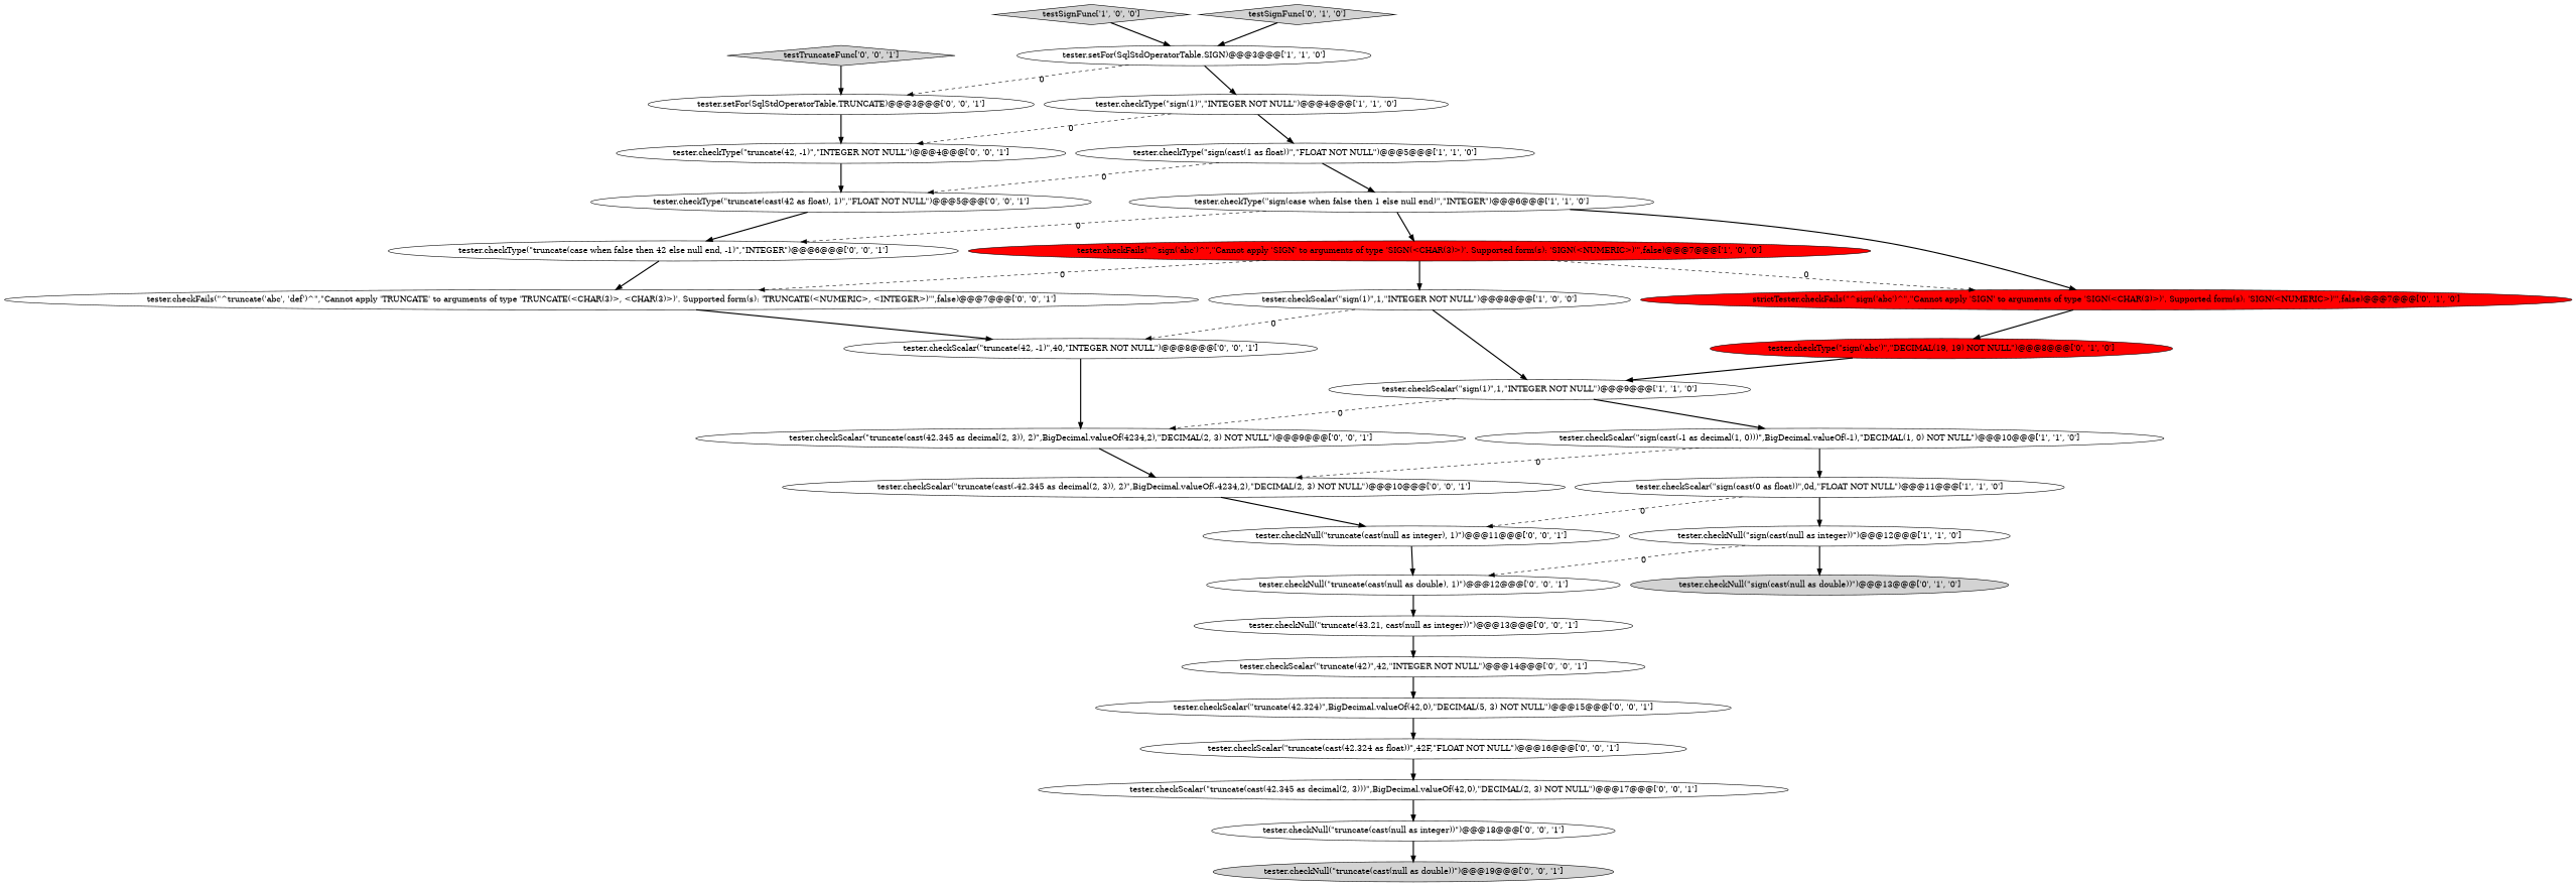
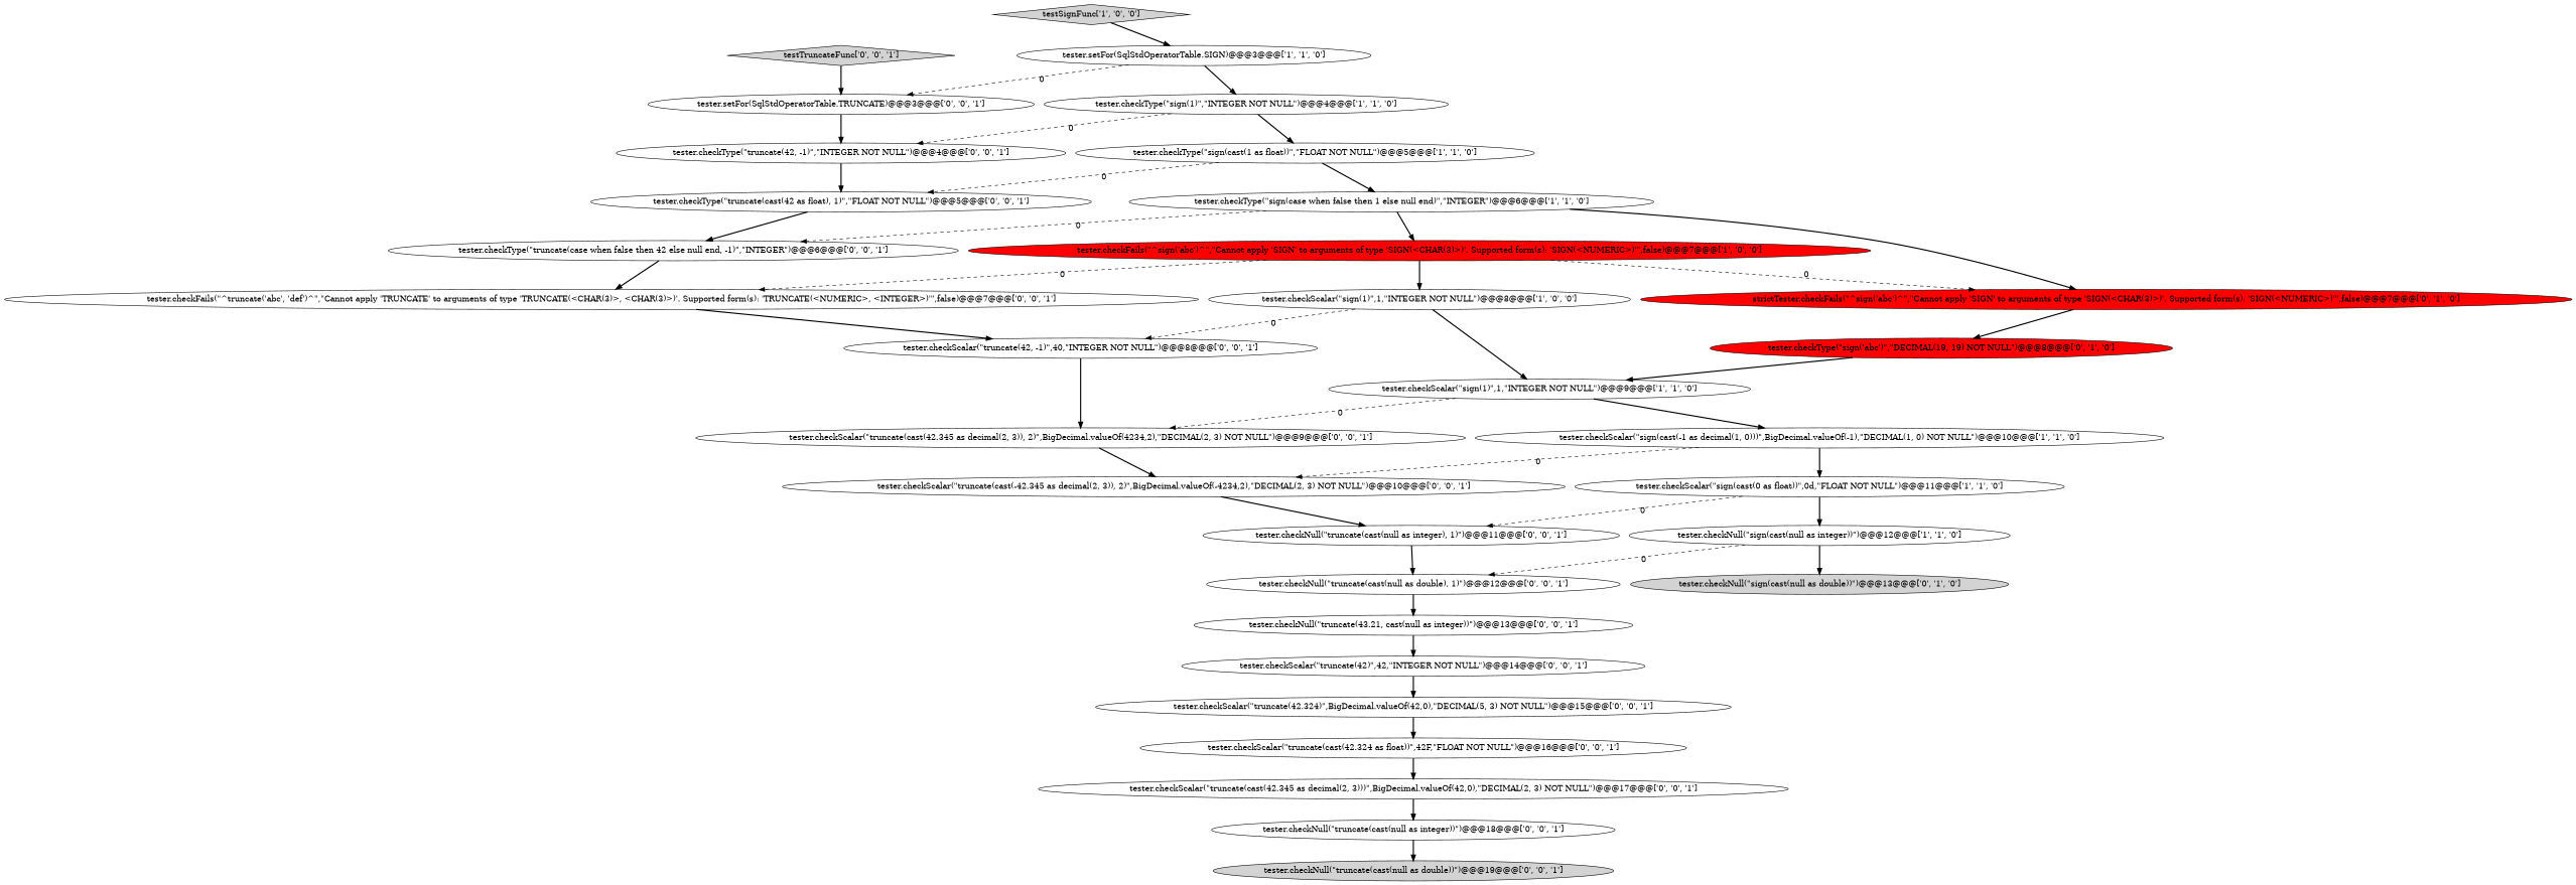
  digraph {
    node [fillcolor=white shape=ellipse style=filled]
    edge [style=bold]
    n1 [label="tester.checkType(\"sign(case when false then 1 else null end)\",\"INTEGER\")@@@6@@@['1', '1', '0']"]
    n2 [fillcolor=red label="strictTester.checkFails(\"^sign('abc')^\",\"Cannot apply 'SIGN' to arguments of type 'SIGN\(<CHAR\(3\)>\)'\. Supported form\(s\): 'SIGN\(<NUMERIC>\)'\",false)@@@7@@@['0', '1', '0']"]
    n3 [label="tester.checkType(\"truncate(case when false then 42 else null end, -1)\",\"INTEGER\")@@@6@@@['0', '0', '1']"]
    n4 [fillcolor=red label="tester.checkFails(\"^sign('abc')^\",\"Cannot apply 'SIGN' to arguments of type 'SIGN\(<CHAR\(3\)>\)'\. Supported form\(s\): 'SIGN\(<NUMERIC>\)'\",false)@@@7@@@['1', '0', '0']"]
    n5 [label="tester.checkScalar(\"truncate(42, -1)\",40,\"INTEGER NOT NULL\")@@@8@@@['0', '0', '1']"]
    n6 [label="tester.checkScalar(\"truncate(cast(42.345 as decimal(2, 3)), 2)\",BigDecimal.valueOf(4234,2),\"DECIMAL(2, 3) NOT NULL\")@@@9@@@['0', '0', '1']"]
    n7 [label="tester.checkType(\"truncate(42, -1)\",\"INTEGER NOT NULL\")@@@4@@@['0', '0', '1']"]
    n8 [label="tester.checkType(\"truncate(cast(42 as float), 1)\",\"FLOAT NOT NULL\")@@@5@@@['0', '0', '1']"]
    n9 [label="tester.checkNull(\"truncate(43.21, cast(null as integer))\")@@@13@@@['0', '0', '1']"]
    n10 [label="tester.checkScalar(\"truncate(42)\",42,\"INTEGER NOT NULL\")@@@14@@@['0', '0', '1']"]
    n11 [fillcolor=lightgray label="tester.checkNull(\"sign(cast(null as double))\")@@@13@@@['0', '1', '0']"]
    n12 [label="tester.checkType(\"sign(cast(1 as float))\",\"FLOAT NOT NULL\")@@@5@@@['1', '1', '0']"]
    n13 [label="tester.checkScalar(\"truncate(cast(42.345 as decimal(2, 3)))\",BigDecimal.valueOf(42,0),\"DECIMAL(2, 3) NOT NULL\")@@@17@@@['0', '0', '1']"]
    n14 [label="tester.checkNull(\"truncate(cast(null as integer))\")@@@18@@@['0', '0', '1']"]
    n15 [label="tester.checkScalar(\"sign(1)\",1,\"INTEGER NOT NULL\")@@@9@@@['1', '1', '0']"]
    n16 [label="tester.checkScalar(\"sign(cast(-1 as decimal(1, 0)))\",BigDecimal.valueOf(-1),\"DECIMAL(1, 0) NOT NULL\")@@@10@@@['1', '1', '0']"]
    n17 [fillcolor=red label="tester.checkType(\"sign('abc')\",\"DECIMAL(19, 19) NOT NULL\")@@@8@@@['0', '1', '0']"]
    n18 [label="tester.checkNull(\"sign(cast(null as integer))\")@@@12@@@['1', '1', '0']"]
    n19 [label="tester.checkNull(\"truncate(cast(null as double), 1)\")@@@12@@@['0', '0', '1']"]
    n20 [fillcolor=lightgray label="testSignFunc['1', '0', '0']" shape=diamond]
    n21 [label="tester.setFor(SqlStdOperatorTable.SIGN)@@@3@@@['1', '1', '0']"]
    n22 [label="tester.checkScalar(\"sign(cast(0 as float))\",0d,\"FLOAT NOT NULL\")@@@11@@@['1', '1', '0']"]
    n23 [label="tester.checkNull(\"truncate(cast(null as integer), 1)\")@@@11@@@['0', '0', '1']"]
    n24 [label="tester.checkScalar(\"truncate(cast(-42.345 as decimal(2, 3)), 2)\",BigDecimal.valueOf(-4234,2),\"DECIMAL(2, 3) NOT NULL\")@@@10@@@['0', '0', '1']"]
    n25 [label="tester.checkScalar(\"sign(1)\",1,\"INTEGER NOT NULL\")@@@8@@@['1', '0', '0']"]
    n26 [label="tester.checkScalar(\"truncate(42.324)\",BigDecimal.valueOf(42,0),\"DECIMAL(5, 3) NOT NULL\")@@@15@@@['0', '0', '1']"]
    n27 [label="tester.checkFails(\"^truncate('abc', 'def')^\",\"Cannot apply 'TRUNCATE' to arguments of type 'TRUNCATE\(<CHAR\(3\)>, <CHAR\(3\)>\)'\. Supported form\(s\): 'TRUNCATE\(<NUMERIC>, <INTEGER>\)'\",false)@@@7@@@['0', '0', '1']"]
    n28 [label="tester.checkScalar(\"truncate(cast(42.324 as float))\",42F,\"FLOAT NOT NULL\")@@@16@@@['0', '0', '1']"]
-   n29 [fillcolor=lightgray label="testSignFunc['0', '1', '0']" shape=diamond]
    n30 [fillcolor=lightgray label="tester.checkNull(\"truncate(cast(null as double))\")@@@19@@@['0', '0', '1']"]
    n31 [label="tester.checkType(\"sign(1)\",\"INTEGER NOT NULL\")@@@4@@@['1', '1', '0']"]
    n32 [label="tester.setFor(SqlStdOperatorTable.TRUNCATE)@@@3@@@['0', '0', '1']"]
    n33 [fillcolor=lightgray label="testTruncateFunc['0', '0', '1']" shape=diamond]
    n1 -> n2
    n1 -> n3 [label=0 style=dashed]
    n1 -> n4
    n2 -> n17
    n3 -> n27
    n4 -> n2 [label=0 style=dashed]
    n4 -> n25
    n4 -> n27 [label=0 style=dashed]
    n5 -> n6
    n6 -> n24
    n7 -> n8
    n8 -> n3
    n9 -> n10
    n10 -> n26
    n12 -> n1
    n12 -> n8 [label=0 style=dashed]
    n13 -> n14
    n14 -> n30
    n15 -> n6 [label=0 style=dashed]
    n15 -> n16
    n16 -> n22
    n16 -> n24 [label=0 style=dashed]
    n17 -> n15
    n18 -> n11
    n18 -> n19 [label=0 style=dashed]
    n19 -> n9
    n20 -> n21
    n21 -> n31
    n21 -> n32 [label=0 style=dashed]
    n22 -> n18
    n22 -> n23 [label=0 style=dashed]
    n23 -> n19
    n24 -> n23
    n25 -> n5 [label=0 style=dashed]
    n25 -> n15
    n26 -> n28
    n27 -> n5
    n28 -> n13
-   n29 -> n21
    n31 -> n7 [label=0 style=dashed]
    n31 -> n12
    n32 -> n7
    n33 -> n32
  }
